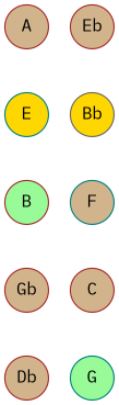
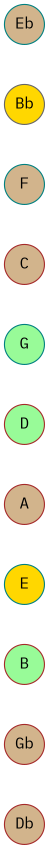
  graph {
    fontname="IBM Plex Mono"
    mindist=.1
    node [color=brown fillcolor=tan fontname="IBM Plex Mono" margin=0 shape=circle style=filled]
    edge [fontname="IBM Plex Mono" style=invis]
    B [fillcolor=palegreen]
    E [color=teal fillcolor=gold]
    Gb
    Db
-   Eb
+   Eb [color=teal]
    Bb [color=gray40 fillcolor=gold]
    F [color=teal]
    C
    G [color=teal fillcolor=palegreen]
+   D [fillcolor=palegreen]
    A
    subgraph sub_1 {
      B
      E
      Gb
      Db
      Eb
      Bb
      F
      C
      G
+     D
      A
    }
    B -- Gb
    E -- B
    Gb -- Db
    Eb -- Bb
    Bb -- F
    F -- C
    C -- G
+   G -- D
+   D -- A
    A -- E
  }
